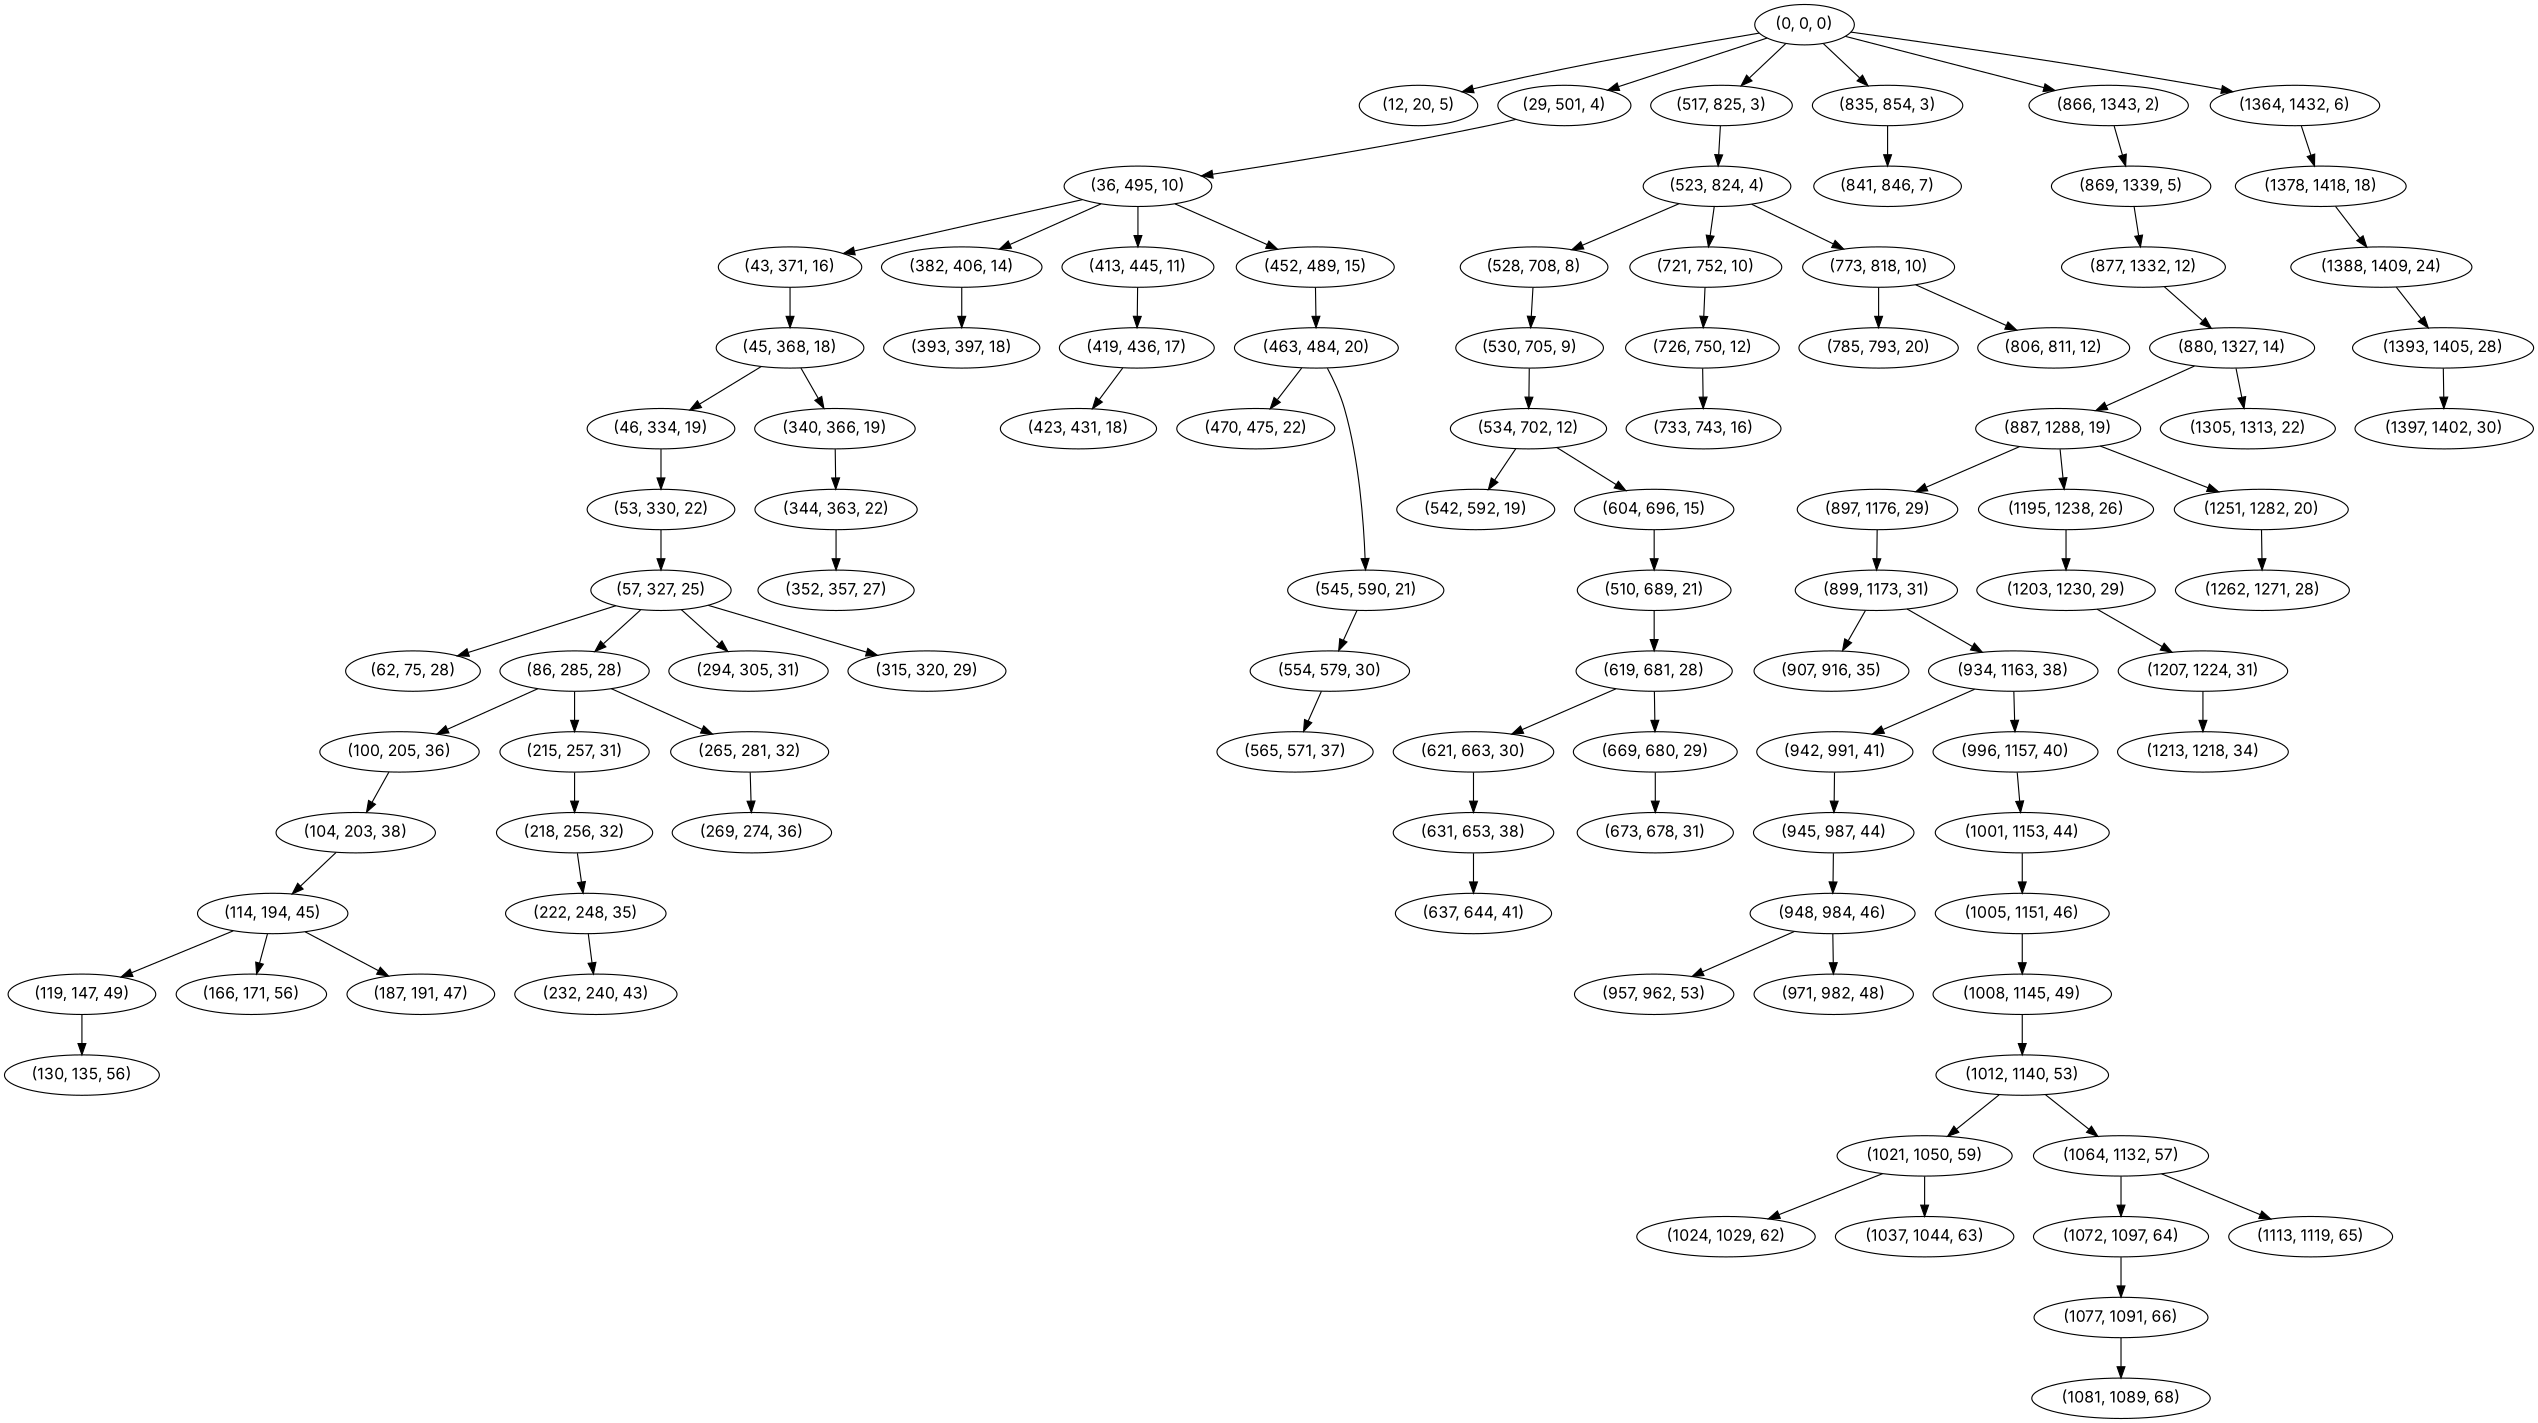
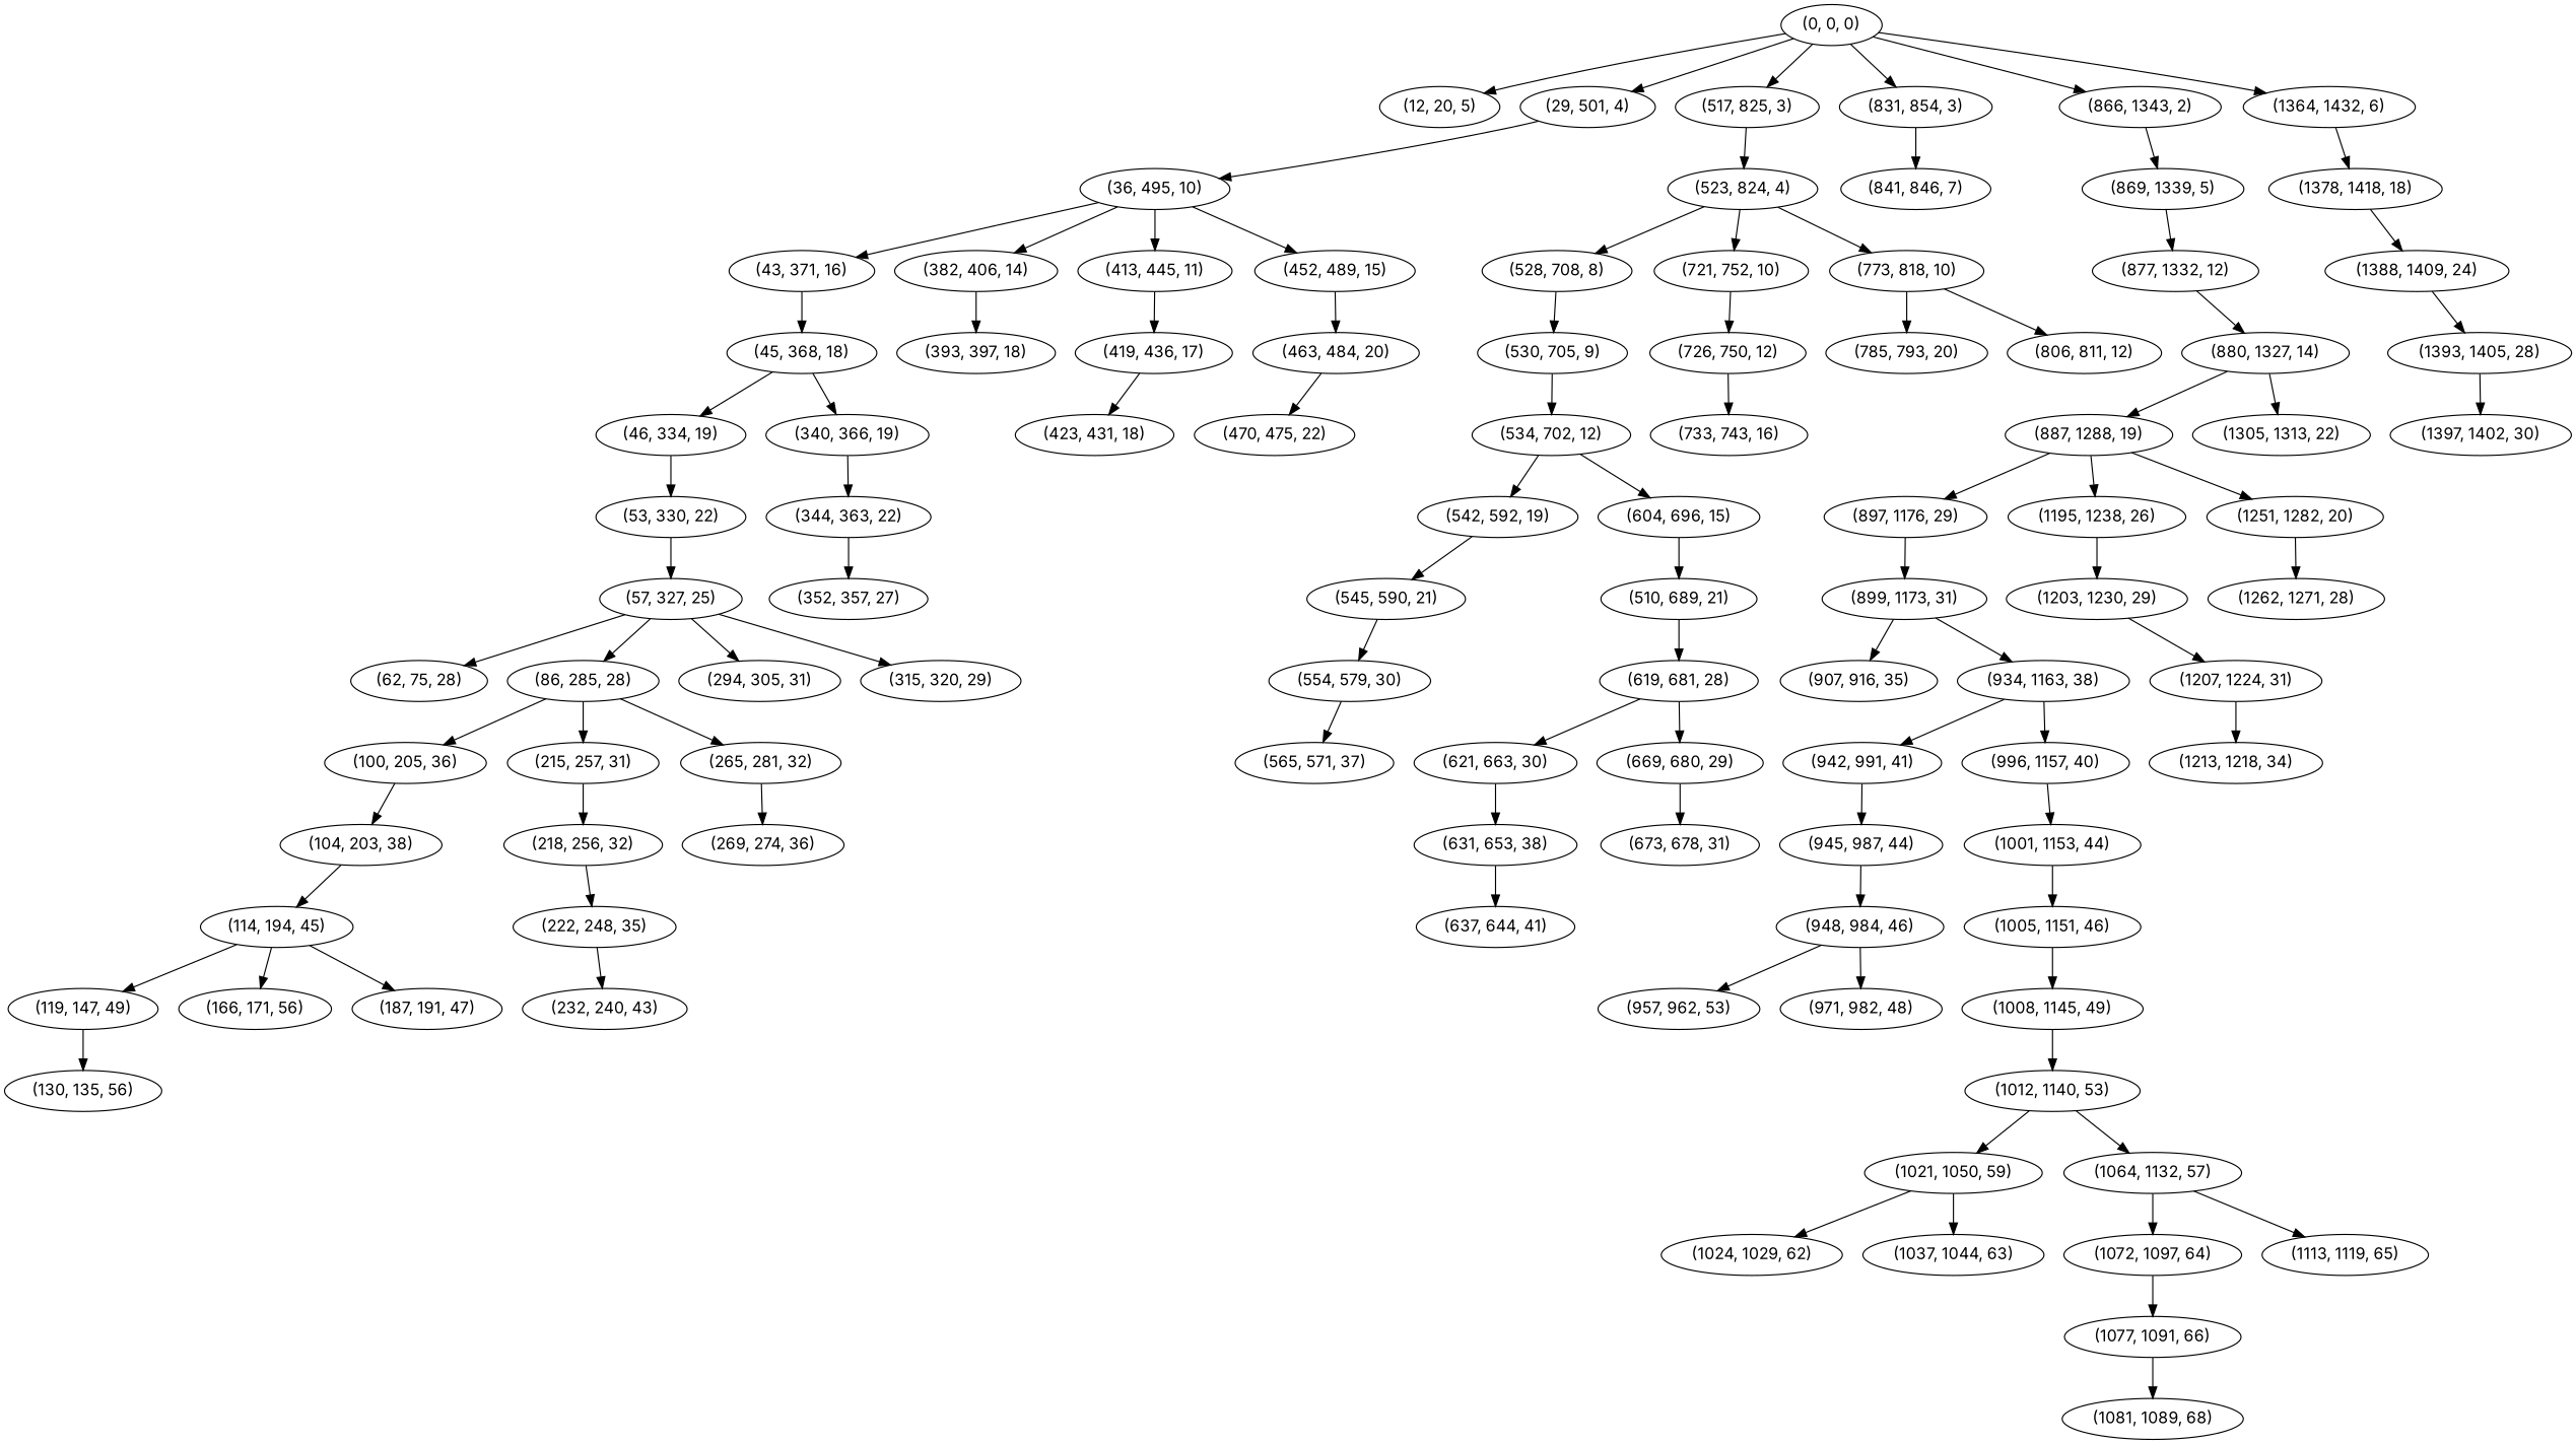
  digraph {
    fontname=Inter
    node [fontname=Inter]
    edge [fontname=Inter]
    "(0, 0, 0)"
    "(12, 20, 5)"
    "(29, 501, 4)"
    "(517, 825, 3)"
-   "(831, 854, 3)" [label="(835, 854, 3)"]
+   "(831, 854, 3)"
    "(866, 1343, 2)"
    "(1364, 1432, 6)"
    "(36, 495, 10)"
    "(523, 824, 4)"
    "(841, 846, 7)"
    "(869, 1339, 5)"
    "(1378, 1418, 18)"
    "(43, 371, 16)"
    "(382, 406, 14)"
    "(413, 445, 11)"
    "(452, 489, 15)"
    "(45, 368, 18)"
    n18 [label="(393, 397, 18)"]
    "(419, 436, 17)"
    "(463, 484, 20)"
    "(46, 334, 19)"
    "(340, 366, 19)"
    "(53, 330, 22)"
    "(344, 363, 22)"
    "(57, 327, 25)"
    "(62, 75, 28)"
    "(86, 285, 28)"
    "(294, 305, 31)"
    "(315, 320, 29)"
    "(100, 205, 36)"
    "(215, 257, 31)"
    "(265, 281, 32)"
    "(104, 203, 38)"
    "(218, 256, 32)"
    "(269, 274, 36)"
    "(114, 194, 45)"
    "(119, 147, 49)"
    "(166, 171, 56)"
    "(187, 191, 47)"
    "(130, 135, 56)"
    "(222, 248, 35)"
    "(232, 240, 43)"
    "(352, 357, 27)"
    "(423, 431, 18)"
    "(470, 475, 22)"
    "(528, 708, 8)"
    "(721, 752, 10)"
    "(773, 818, 10)"
    "(530, 705, 9)"
    "(726, 750, 12)"
    n51 [label="(785, 793, 20)"]
    "(806, 811, 12)"
    "(534, 702, 12)"
    "(542, 592, 19)"
    "(604, 696, 15)"
    "(545, 590, 21)"
    n57 [label="(510, 689, 21)"]
    "(554, 579, 30)"
    "(565, 571, 37)"
    "(619, 681, 28)"
    "(621, 663, 30)"
    "(669, 680, 29)"
    "(631, 653, 38)"
    "(673, 678, 31)"
    "(637, 644, 41)"
    "(733, 743, 16)"
    "(877, 1332, 12)"
    "(880, 1327, 14)"
    "(887, 1288, 19)"
    "(1305, 1313, 22)"
    "(897, 1176, 29)"
    "(1195, 1238, 26)"
    "(1251, 1282, 20)"
    "(899, 1173, 31)"
    "(1203, 1230, 29)"
    "(1262, 1271, 28)"
    "(907, 916, 35)"
    "(934, 1163, 38)"
    "(942, 991, 41)"
    "(996, 1157, 40)"
    "(945, 987, 44)"
    "(1001, 1153, 44)"
    "(948, 984, 46)"
    "(957, 962, 53)"
    "(971, 982, 48)"
    "(1005, 1151, 46)"
    "(1008, 1145, 49)"
    "(1012, 1140, 53)"
    "(1021, 1050, 59)"
    "(1064, 1132, 57)"
    "(1024, 1029, 62)"
    "(1037, 1044, 63)"
    "(1072, 1097, 64)"
    "(1113, 1119, 65)"
    "(1077, 1091, 66)"
    "(1081, 1089, 68)"
    "(1207, 1224, 31)"
    "(1213, 1218, 34)"
    "(1388, 1409, 24)"
    "(1393, 1405, 28)"
    "(1397, 1402, 30)"
    "(0, 0, 0)" -> "(12, 20, 5)"
    "(0, 0, 0)" -> "(29, 501, 4)"
    "(0, 0, 0)" -> "(517, 825, 3)"
    "(0, 0, 0)" -> "(831, 854, 3)"
    "(0, 0, 0)" -> "(866, 1343, 2)"
    "(0, 0, 0)" -> "(1364, 1432, 6)"
    "(29, 501, 4)" -> "(36, 495, 10)"
    "(517, 825, 3)" -> "(523, 824, 4)"
    "(831, 854, 3)" -> "(841, 846, 7)"
    "(866, 1343, 2)" -> "(869, 1339, 5)"
    "(1364, 1432, 6)" -> "(1378, 1418, 18)"
    "(36, 495, 10)" -> "(43, 371, 16)"
    "(36, 495, 10)" -> "(382, 406, 14)"
    "(36, 495, 10)" -> "(413, 445, 11)"
    "(36, 495, 10)" -> "(452, 489, 15)"
    "(523, 824, 4)" -> "(528, 708, 8)"
    "(523, 824, 4)" -> "(721, 752, 10)"
    "(523, 824, 4)" -> "(773, 818, 10)"
    "(869, 1339, 5)" -> "(877, 1332, 12)"
    "(1378, 1418, 18)" -> "(1388, 1409, 24)"
    "(43, 371, 16)" -> "(45, 368, 18)"
    "(382, 406, 14)" -> n18
    "(413, 445, 11)" -> "(419, 436, 17)"
    "(452, 489, 15)" -> "(463, 484, 20)"
    "(45, 368, 18)" -> "(46, 334, 19)"
    "(45, 368, 18)" -> "(340, 366, 19)"
    "(419, 436, 17)" -> "(423, 431, 18)"
    "(463, 484, 20)" -> "(470, 475, 22)"
    "(46, 334, 19)" -> "(53, 330, 22)"
    "(340, 366, 19)" -> "(344, 363, 22)"
    "(53, 330, 22)" -> "(57, 327, 25)"
    "(344, 363, 22)" -> "(352, 357, 27)"
    "(57, 327, 25)" -> "(62, 75, 28)"
    "(57, 327, 25)" -> "(86, 285, 28)"
    "(57, 327, 25)" -> "(294, 305, 31)"
    "(57, 327, 25)" -> "(315, 320, 29)"
    "(86, 285, 28)" -> "(100, 205, 36)"
    "(86, 285, 28)" -> "(215, 257, 31)"
    "(86, 285, 28)" -> "(265, 281, 32)"
    "(100, 205, 36)" -> "(104, 203, 38)"
    "(215, 257, 31)" -> "(218, 256, 32)"
    "(265, 281, 32)" -> "(269, 274, 36)"
    "(104, 203, 38)" -> "(114, 194, 45)"
    "(218, 256, 32)" -> "(222, 248, 35)"
    "(114, 194, 45)" -> "(119, 147, 49)"
    "(114, 194, 45)" -> "(166, 171, 56)"
    "(114, 194, 45)" -> "(187, 191, 47)"
    "(119, 147, 49)" -> "(130, 135, 56)"
    "(222, 248, 35)" -> "(232, 240, 43)"
    "(528, 708, 8)" -> "(530, 705, 9)"
    "(721, 752, 10)" -> "(726, 750, 12)"
    "(773, 818, 10)" -> n51
    "(773, 818, 10)" -> "(806, 811, 12)"
    "(530, 705, 9)" -> "(534, 702, 12)"
    "(726, 750, 12)" -> "(733, 743, 16)"
    "(534, 702, 12)" -> "(542, 592, 19)"
    "(534, 702, 12)" -> "(604, 696, 15)"
-   "(463, 484, 20)" -> "(545, 590, 21)"
+   "(542, 592, 19)" -> "(545, 590, 21)"
    "(604, 696, 15)" -> n57
    "(545, 590, 21)" -> "(554, 579, 30)"
    n57 -> "(619, 681, 28)"
    "(554, 579, 30)" -> "(565, 571, 37)"
    "(619, 681, 28)" -> "(621, 663, 30)"
    "(619, 681, 28)" -> "(669, 680, 29)"
    "(621, 663, 30)" -> "(631, 653, 38)"
    "(669, 680, 29)" -> "(673, 678, 31)"
    "(631, 653, 38)" -> "(637, 644, 41)"
    "(877, 1332, 12)" -> "(880, 1327, 14)"
    "(880, 1327, 14)" -> "(887, 1288, 19)"
    "(880, 1327, 14)" -> "(1305, 1313, 22)"
    "(887, 1288, 19)" -> "(897, 1176, 29)"
    "(887, 1288, 19)" -> "(1195, 1238, 26)"
    "(887, 1288, 19)" -> "(1251, 1282, 20)"
    "(897, 1176, 29)" -> "(899, 1173, 31)"
    "(1195, 1238, 26)" -> "(1203, 1230, 29)"
    "(1251, 1282, 20)" -> "(1262, 1271, 28)"
    "(899, 1173, 31)" -> "(907, 916, 35)"
    "(899, 1173, 31)" -> "(934, 1163, 38)"
    "(1203, 1230, 29)" -> "(1207, 1224, 31)"
    "(934, 1163, 38)" -> "(942, 991, 41)"
    "(934, 1163, 38)" -> "(996, 1157, 40)"
    "(942, 991, 41)" -> "(945, 987, 44)"
    "(996, 1157, 40)" -> "(1001, 1153, 44)"
    "(945, 987, 44)" -> "(948, 984, 46)"
    "(1001, 1153, 44)" -> "(1005, 1151, 46)"
    "(948, 984, 46)" -> "(957, 962, 53)"
    "(948, 984, 46)" -> "(971, 982, 48)"
    "(1005, 1151, 46)" -> "(1008, 1145, 49)"
    "(1008, 1145, 49)" -> "(1012, 1140, 53)"
    "(1012, 1140, 53)" -> "(1021, 1050, 59)"
    "(1012, 1140, 53)" -> "(1064, 1132, 57)"
    "(1021, 1050, 59)" -> "(1024, 1029, 62)"
    "(1021, 1050, 59)" -> "(1037, 1044, 63)"
    "(1064, 1132, 57)" -> "(1072, 1097, 64)"
    "(1064, 1132, 57)" -> "(1113, 1119, 65)"
    "(1072, 1097, 64)" -> "(1077, 1091, 66)"
    "(1077, 1091, 66)" -> "(1081, 1089, 68)"
    "(1207, 1224, 31)" -> "(1213, 1218, 34)"
    "(1388, 1409, 24)" -> "(1393, 1405, 28)"
    "(1393, 1405, 28)" -> "(1397, 1402, 30)"
  }
